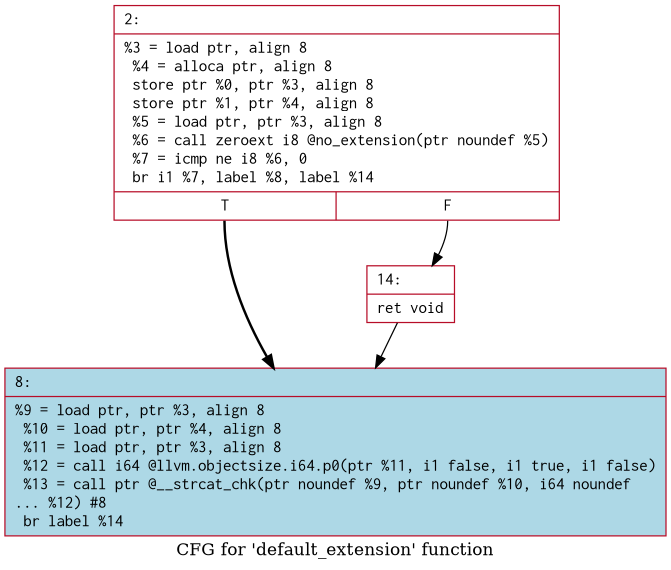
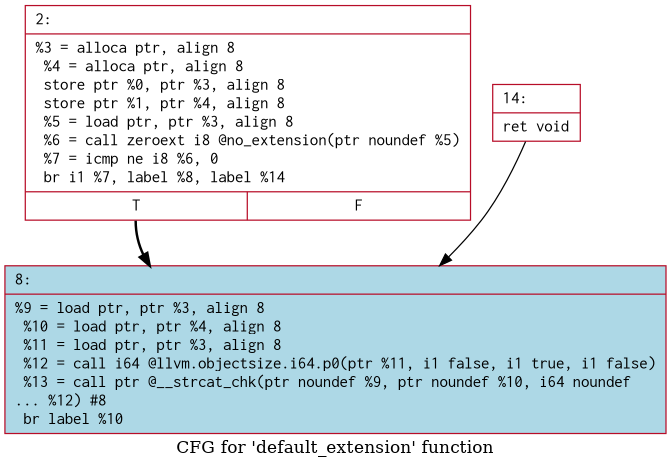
  digraph {
    label="CFG for 'default_extension' function"
    node [color="#b70d28ff" fillcolor=white fontname=Courier shape=record style=filled]
    edge [style=solid]
-   n1 [label="{2:\l|  %3 = load ptr, align 8\l  %4 = alloca ptr, align 8\l  store ptr %0, ptr %3, align 8\l  store ptr %1, ptr %4, align 8\l  %5 = load ptr, ptr %3, align 8\l  %6 = call zeroext i8 @no_extension(ptr noundef %5)\l  %7 = icmp ne i8 %6, 0\l  br i1 %7, label %8, label %14\l|{<s0>T|<s1>F}}"]
-   n2 [fillcolor=lightblue label="{8:\l|  %9 = load ptr, ptr %3, align 8\l  %10 = load ptr, ptr %4, align 8\l  %11 = load ptr, ptr %3, align 8\l  %12 = call i64 @llvm.objectsize.i64.p0(ptr %11, i1 false, i1 true, i1 false)\l  %13 = call ptr @__strcat_chk(ptr noundef %9, ptr noundef %10, i64 noundef\l... %12) #8\l  br label %14\l}"]
+   n1 [label="{2:\l|  %3 = alloca ptr, align 8\l  %4 = alloca ptr, align 8\l  store ptr %0, ptr %3, align 8\l  store ptr %1, ptr %4, align 8\l  %5 = load ptr, ptr %3, align 8\l  %6 = call zeroext i8 @no_extension(ptr noundef %5)\l  %7 = icmp ne i8 %6, 0\l  br i1 %7, label %8, label %14\l|{<s0>T|<s1>F}}"]
+   n2 [fillcolor=lightblue label="{8:\l|  %9 = load ptr, ptr %3, align 8\l  %10 = load ptr, ptr %4, align 8\l  %11 = load ptr, ptr %3, align 8\l  %12 = call i64 @llvm.objectsize.i64.p0(ptr %11, i1 false, i1 true, i1 false)\l  %13 = call ptr @__strcat_chk(ptr noundef %9, ptr noundef %10, i64 noundef\l... %12) #8\l  br label %10\l}"]
    n3 [label="{14:\l|  ret void\l}"]
    n1 -> n2 [style=bold tailport=s0]
-   n1 -> n3 [tailport=s1]
    n3 -> n2
  }
